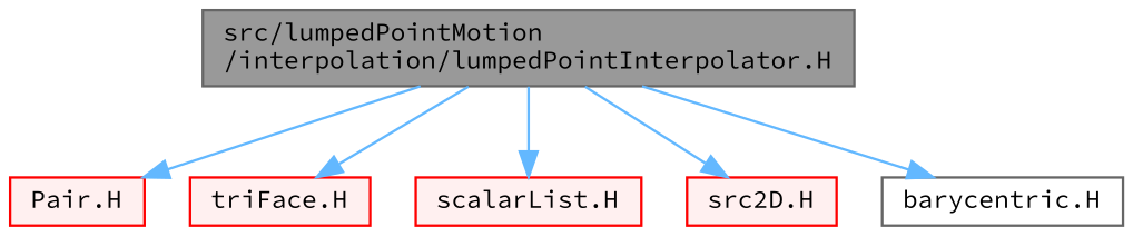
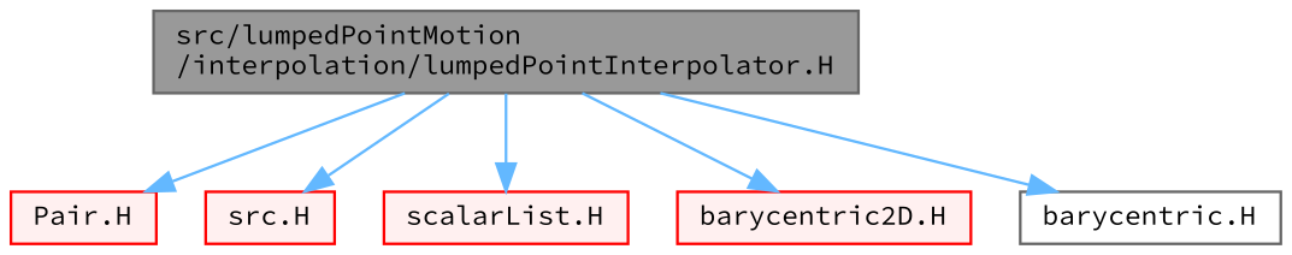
  digraph {
    fontname="Source Code Pro"
    node [color=red fillcolor="#FFF0F0" fontname="Source Code Pro" fontsize=10 shape=box style=filled]
    edge [color=steelblue1 fontname="Source Code Pro" fontsize=10 labelfontname=Helvetica labelfontsize=10 style=solid]
    n1 [color=gray40 fillcolor=grey60 fontcolor=black height=0.2 label="src/lumpedPointMotion\l/interpolation/lumpedPointInterpolator.H" width=0.4]
    n2 [height=0.2 label="Pair.H" width=0.4]
-   n3 [height=0.2 label="triFace.H" width=0.4]
+   n3 [height=0.2 label="src.H" width=0.4]
    n4 [height=0.2 label="scalarList.H" width=0.4]
-   n5 [height=0.2 label="src2D.H" width=0.4]
+   n5 [height=0.2 label="barycentric2D.H" width=0.4]
    n6 [color=grey40 fillcolor=white height=0.2 label="barycentric.H" width=0.4]
    n1 -> n2
    n1 -> n3
    n1 -> n4
    n1 -> n5
    n1 -> n6
  }
